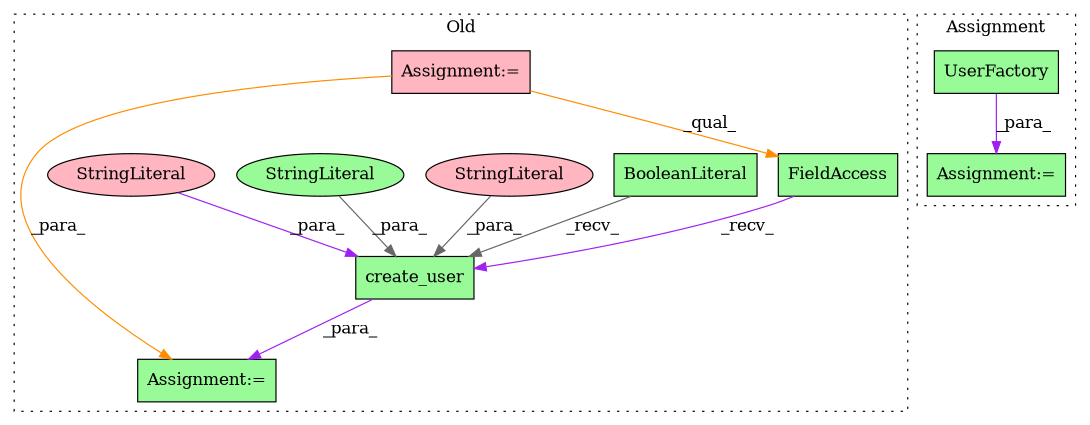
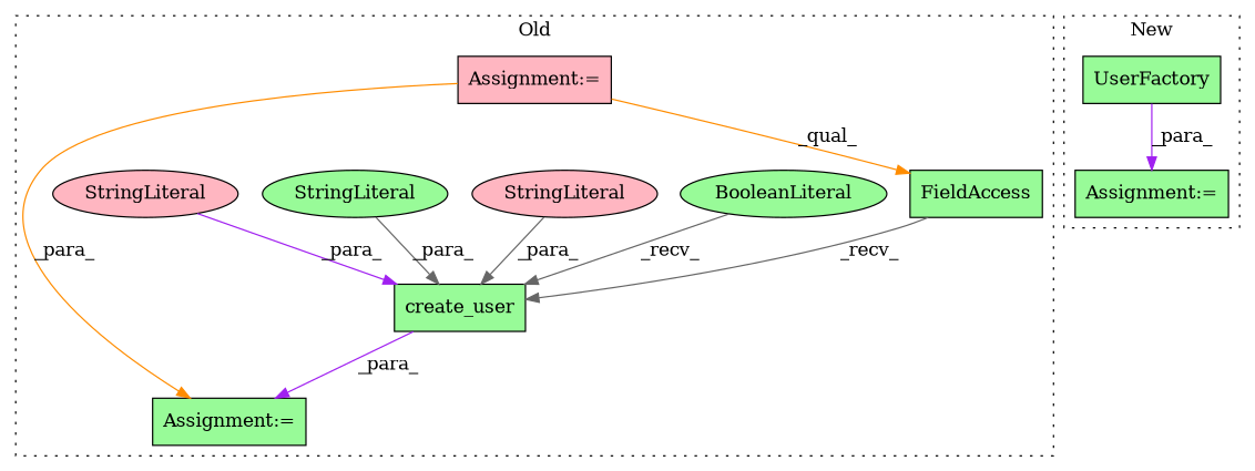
  digraph {
    node [a=45 fillcolor=palegreen l=21 shape=box style=filled]
    edge [color=gray40]
    n1 [a=32 l="12,1" label=create_user s="3159,3223"]
    n2 [a=22 label=FieldAccess s=3137]
-   n3 [a=9 l=4 label=BooleanLiteral s=3219]
+   n3 [a=9 l=4 label=BooleanLiteral s=3219 shape=ellipse]
    n4 [fillcolor=lightpink label=StringLiteral s=3182 shape=ellipse]
    n5 [a=7 l=1 label="Assignment:=" s=3136]
    n6 [l=10 label=StringLiteral s=3171 shape=ellipse]
    n7 [fillcolor=lightpink l=14 label=StringLiteral s=3204 shape=ellipse]
    n8 [a=7 fillcolor=lightpink l=13 label="Assignment:=" s=2900]
    n9 [a=32 l=13 label=UserFactory s=2467]
    n10 [a=7 l=1 label="Assignment:=" s=2466]
    subgraph cluster_1 {
      label=Old
      style=dotted
      n1
      n2
      n3
      n4
      n5
      n6
      n7
      n8
    }
    subgraph cluster_2 {
-     label=Assignment
+     label=New
      style=dotted
      n9
      n10
    }
    n1 -> n5 [color=purple label=_para_]
-   n2 -> n1 [color=purple label=_recv_]
+   n2 -> n1 [label=_recv_]
    n3 -> n1 [label=_recv_]
    n4 -> n1 [label=_para_]
    n6 -> n1 [label=_para_]
    n7 -> n1 [color=purple label=_para_]
    n8 -> n2 [color=darkorange label=_qual_]
    n8 -> n5 [color=darkorange label=_para_]
    n9 -> n10 [color=purple label=_para_]
  }
